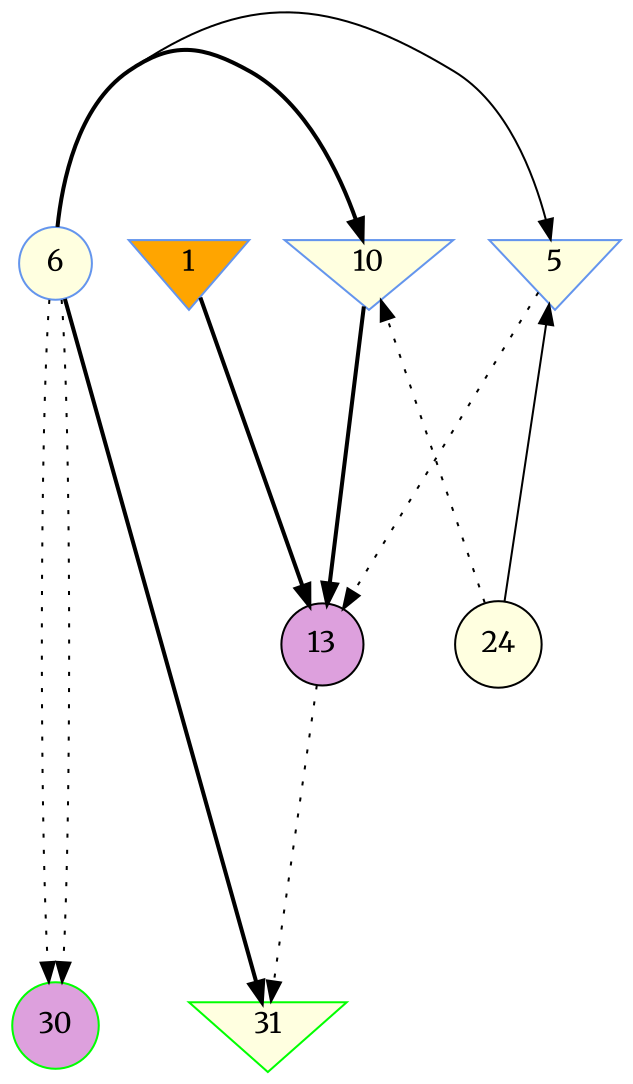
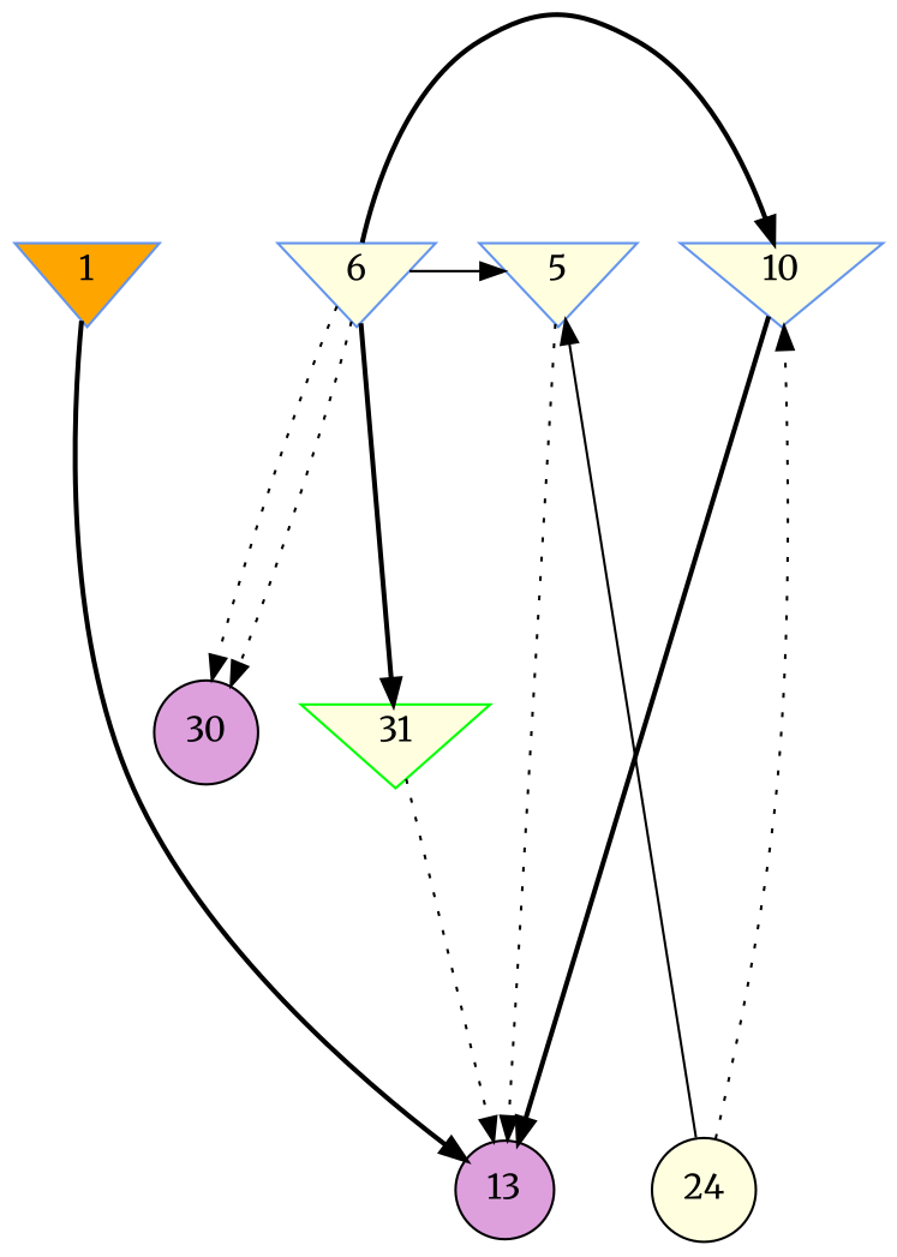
  digraph {
    fontname=Merriweather
    ranksep=2.0
    node [color=cornflowerblue fillcolor=lightyellow fontname=Merriweather shape=invtriangle style=filled]
    edge [fontname=Merriweather style=dotted]
    1 [fillcolor=orange]
    5
-   6 [shape=circle]
+   6
    10
    13 [color=black fillcolor=plum shape=circle]
    24 [color=black shape=circle]
-   30 [color=green fillcolor=plum shape=circle]
+   30 [color=black fillcolor=plum shape=circle]
    31 [color=green]
    subgraph sub_1 {
      rank=same
      1
      5
      6
      10
    }
    subgraph sub_2 {
      rank=same
      13
      24
    }
    subgraph sub_3 {
      rank=same
      30
      31
    }
    1 -> 13 [style=bold]
    5 -> 13
    6 -> 5 [style=solid]
    6 -> 10 [style=bold]
    6 -> 30
    6 -> 30
    6 -> 31 [style=bold]
    10 -> 13 [style=bold]
    24 -> 5 [style=solid]
    24 -> 10
-   13 -> 31
+   31 -> 13
  }
